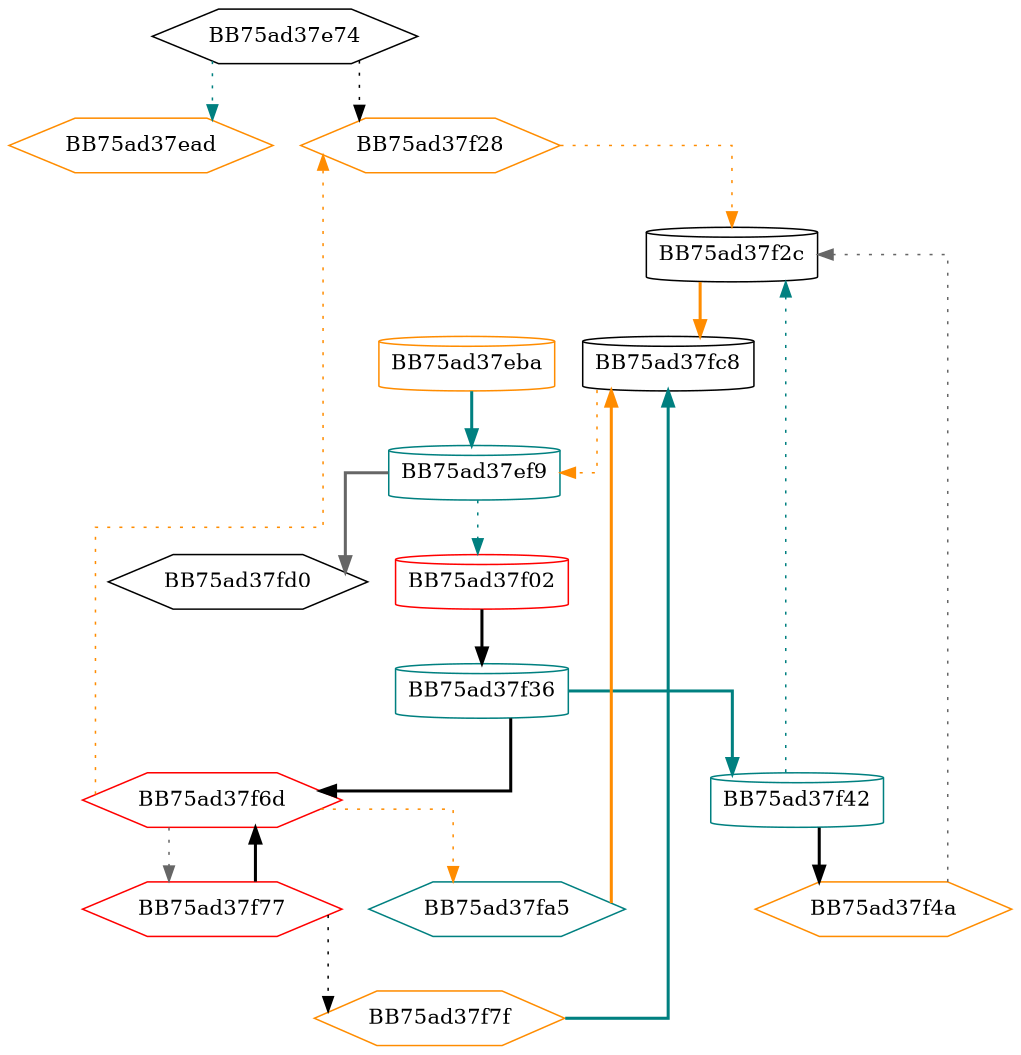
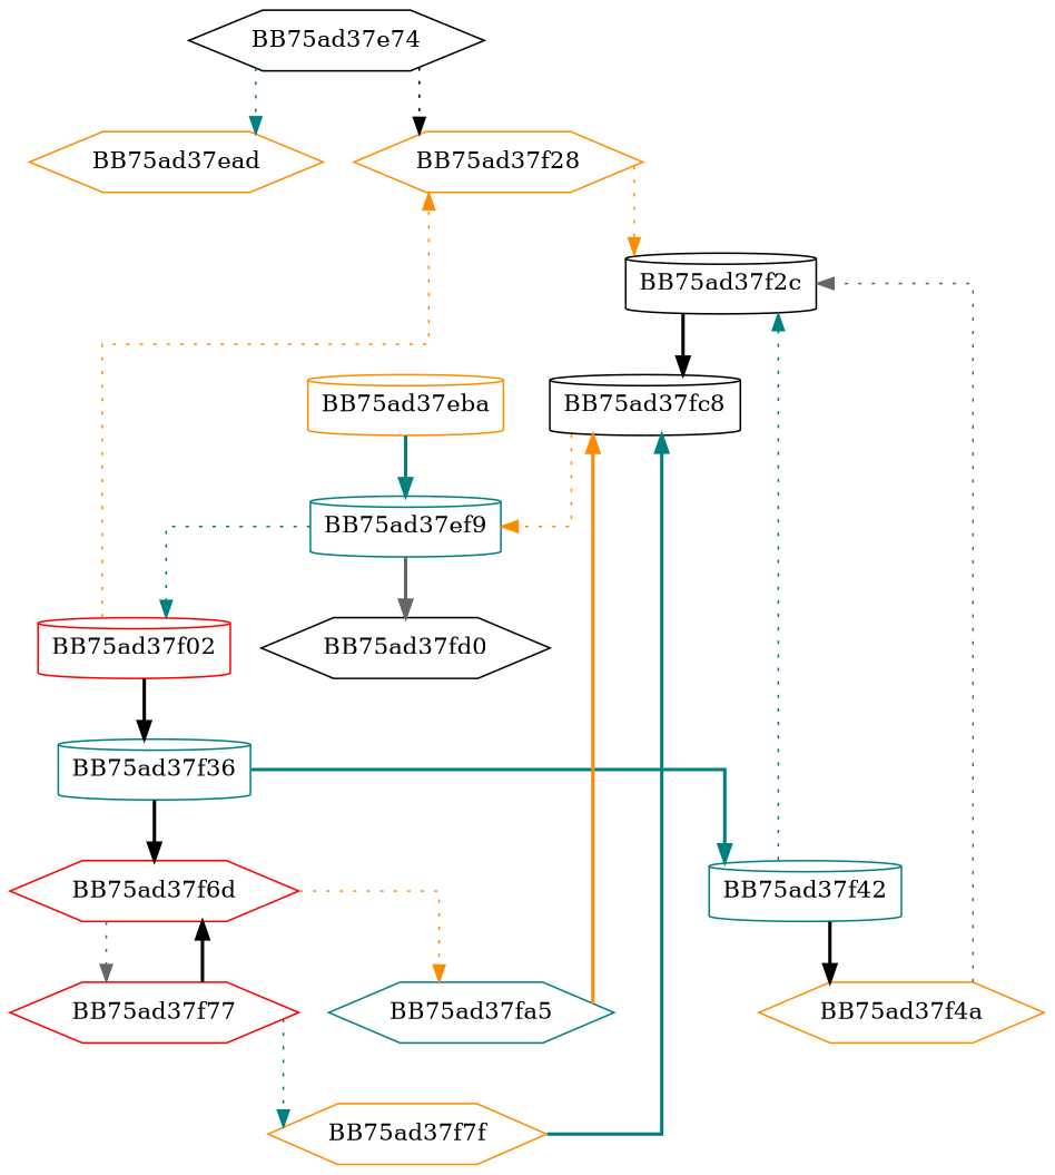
  digraph {
    fontname="DejaVu Serif"
    splines=ortho
    node [color=darkorange fontname="DejaVu Serif" shape=hexagon]
    edge [color=teal fontname="DejaVu Serif" style=dotted]
    BB75ad37ead
    BB75ad37e74 [color=black]
    BB75ad37f28
    BB75ad37eba [shape=cylinder]
    BB75ad37ef9 [color=teal shape=cylinder]
    BB75ad37fd0 [color=black]
    BB75ad37f02 [color=red shape=cylinder]
    BB75ad37f36 [color=teal shape=cylinder]
    BB75ad37f6d [color=red]
    BB75ad37f42 [color=teal shape=cylinder]
    BB75ad37f2c [color=black shape=cylinder]
    BB75ad37fa5 [color=teal]
    BB75ad37f77 [color=red]
    BB75ad37f4a
    BB75ad37fc8 [color=black shape=cylinder]
    BB75ad37f7f
    BB75ad37e74 -> BB75ad37ead
    BB75ad37e74 -> BB75ad37f28 [color=black]
    BB75ad37f28 -> BB75ad37f2c [color=darkorange]
    BB75ad37eba -> BB75ad37ef9 [style=bold]
    BB75ad37ef9 -> BB75ad37fd0 [color=gray40 style=bold]
    BB75ad37ef9 -> BB75ad37f02
-   BB75ad37f6d -> BB75ad37f28 [color=darkorange]
+   BB75ad37f02 -> BB75ad37f28 [color=darkorange]
    BB75ad37f02 -> BB75ad37f36 [color=black style=bold]
    BB75ad37f36 -> BB75ad37f6d [color=black style=bold]
    BB75ad37f36 -> BB75ad37f42 [style=bold]
    BB75ad37f6d -> BB75ad37fa5 [color=darkorange]
    BB75ad37f6d -> BB75ad37f77 [color=gray40]
    BB75ad37f42 -> BB75ad37f2c
    BB75ad37f42 -> BB75ad37f4a [color=black style=bold]
-   BB75ad37f2c -> BB75ad37fc8 [color=darkorange style=bold]
+   BB75ad37f2c -> BB75ad37fc8 [color=black style=bold]
    BB75ad37fa5 -> BB75ad37fc8 [color=darkorange style=bold]
    BB75ad37f77 -> BB75ad37f6d [color=black style=bold]
-   BB75ad37f77 -> BB75ad37f7f [color=black]
+   BB75ad37f77 -> BB75ad37f7f
    BB75ad37f4a -> BB75ad37f2c [color=gray40]
    BB75ad37fc8 -> BB75ad37ef9 [color=darkorange]
    BB75ad37f7f -> BB75ad37fc8 [style=bold]
  }
